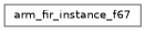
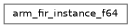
  digraph {
    rankdir=LR
-   n1 [color=grey40 fillcolor=white fontname=Helvetica fontsize=10 height=0.2 label=arm_fir_instance_f67 shape=box style=filled width=0.4]
+   n1 [color=grey40 fillcolor=white fontname=Helvetica fontsize=10 height=0.2 label=arm_fir_instance_f64 shape=box style=filled width=0.4]
  }
